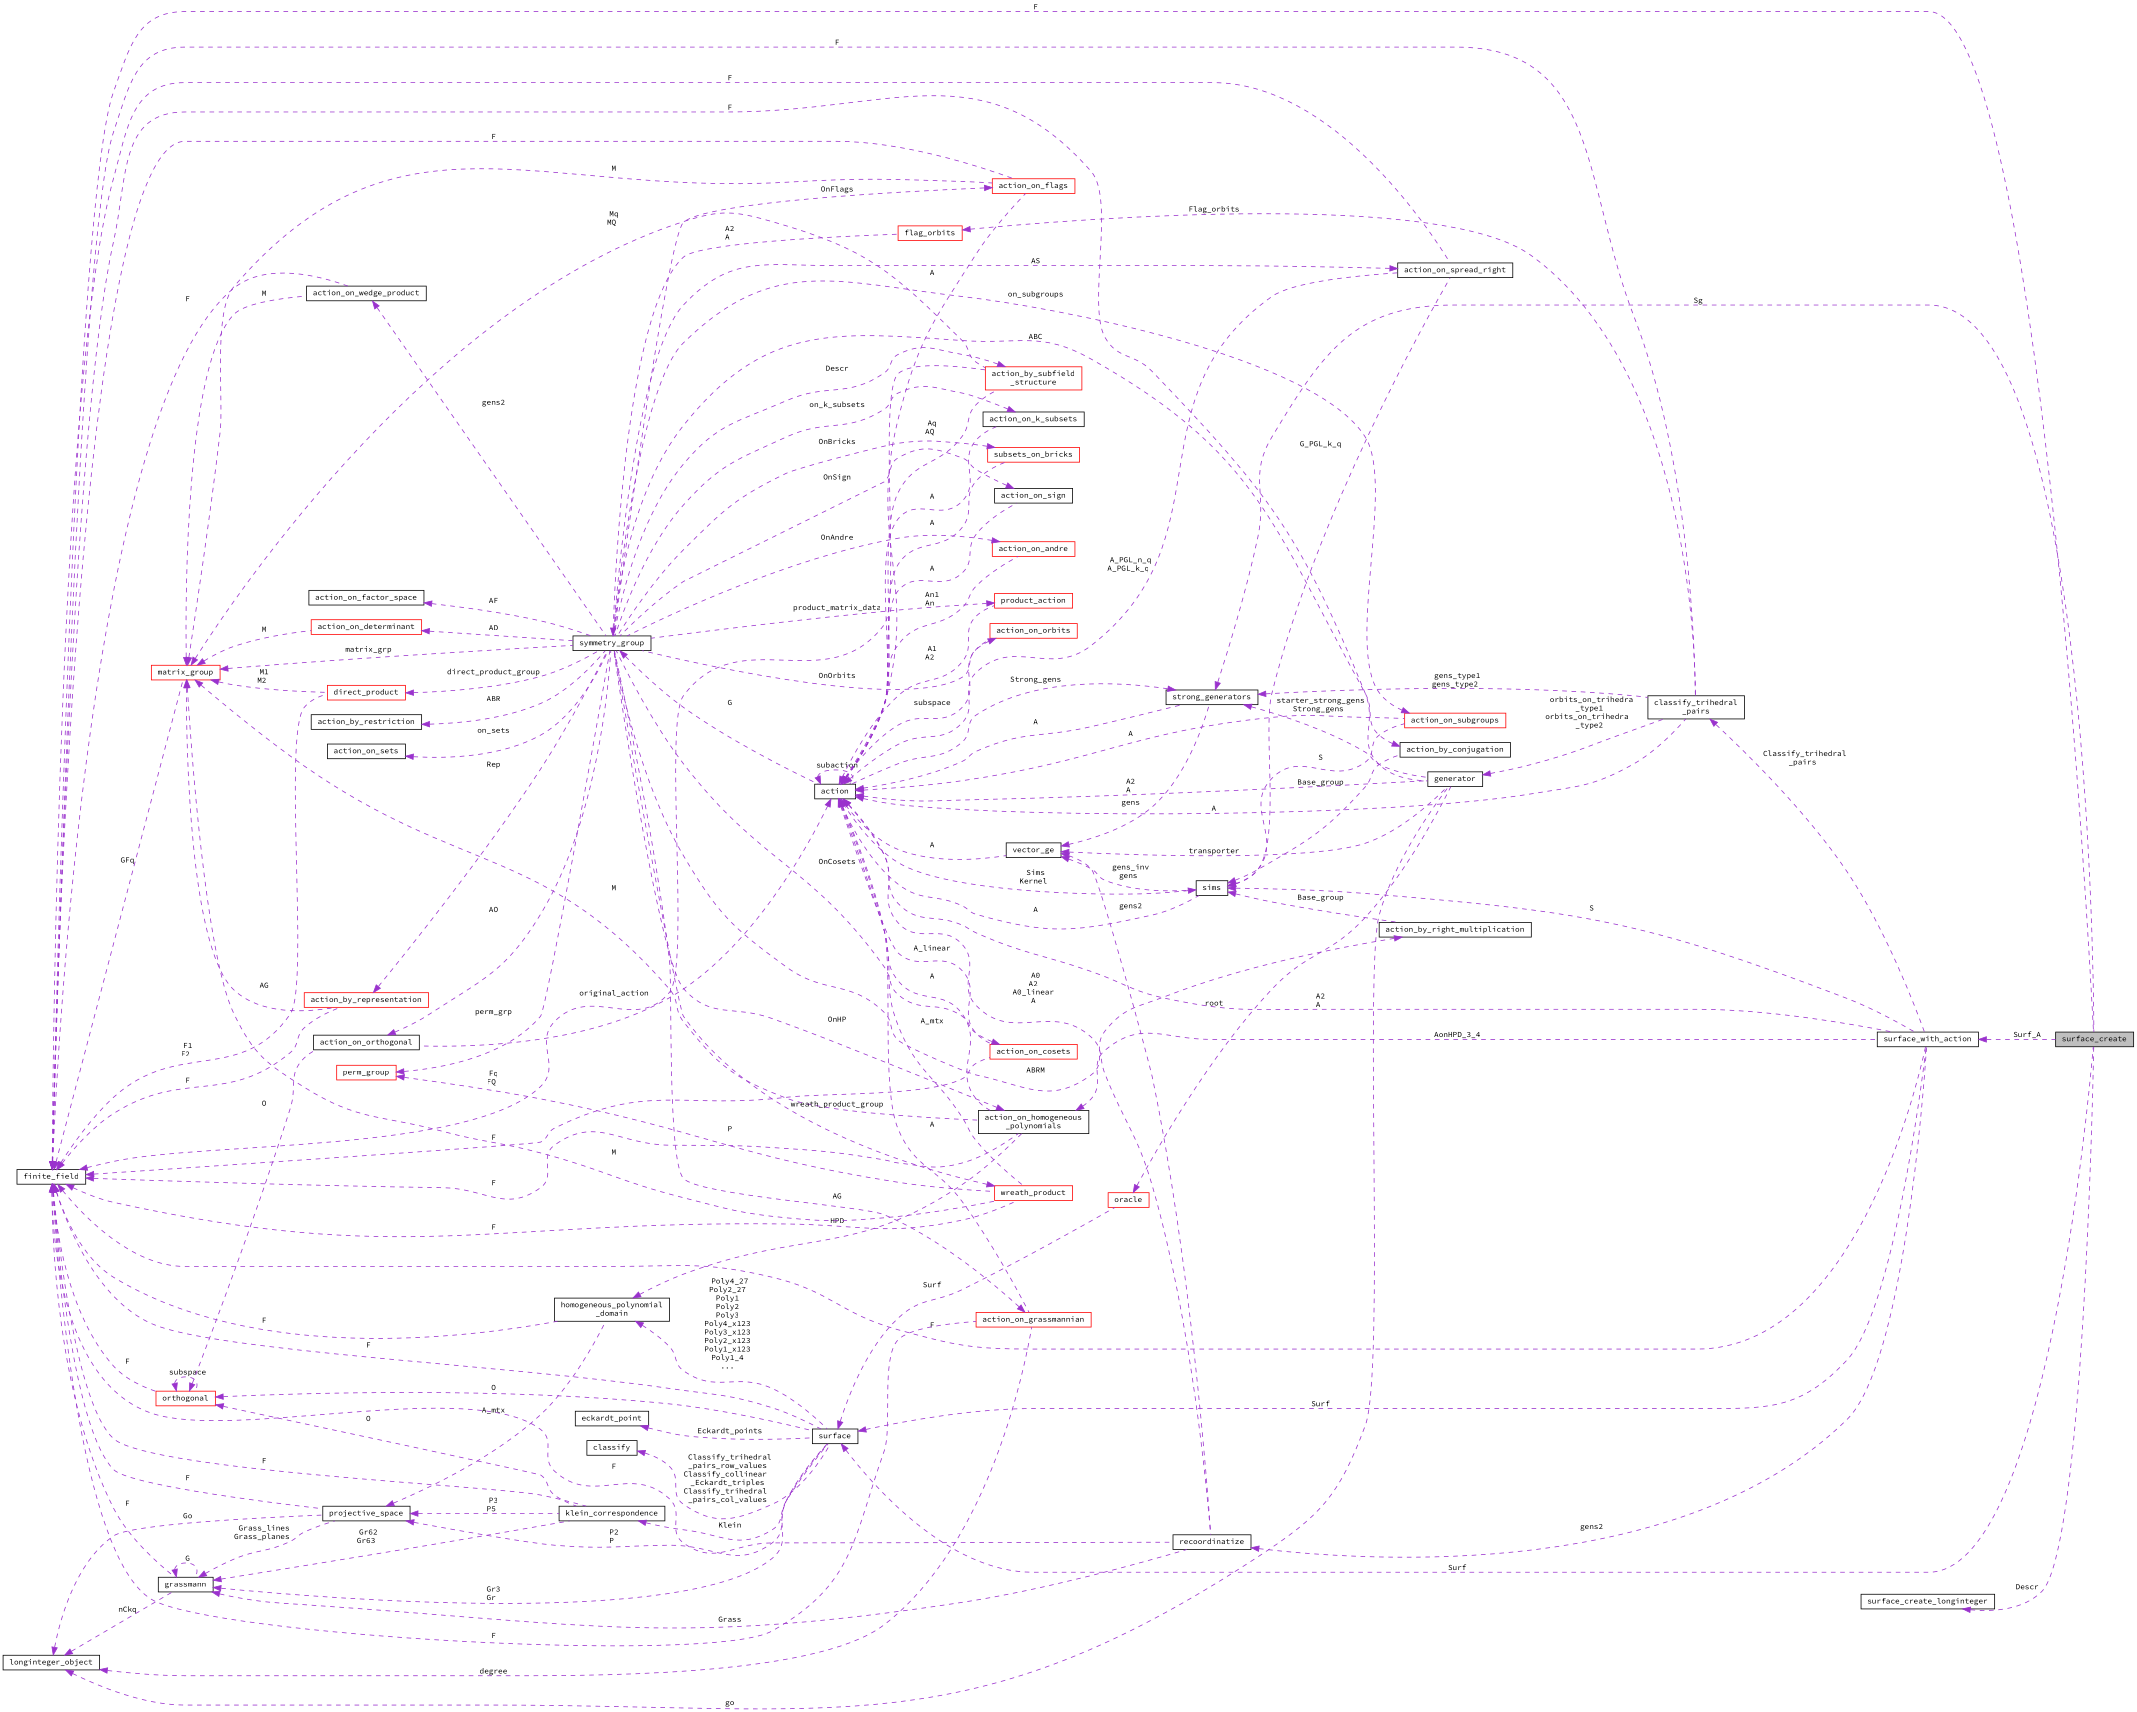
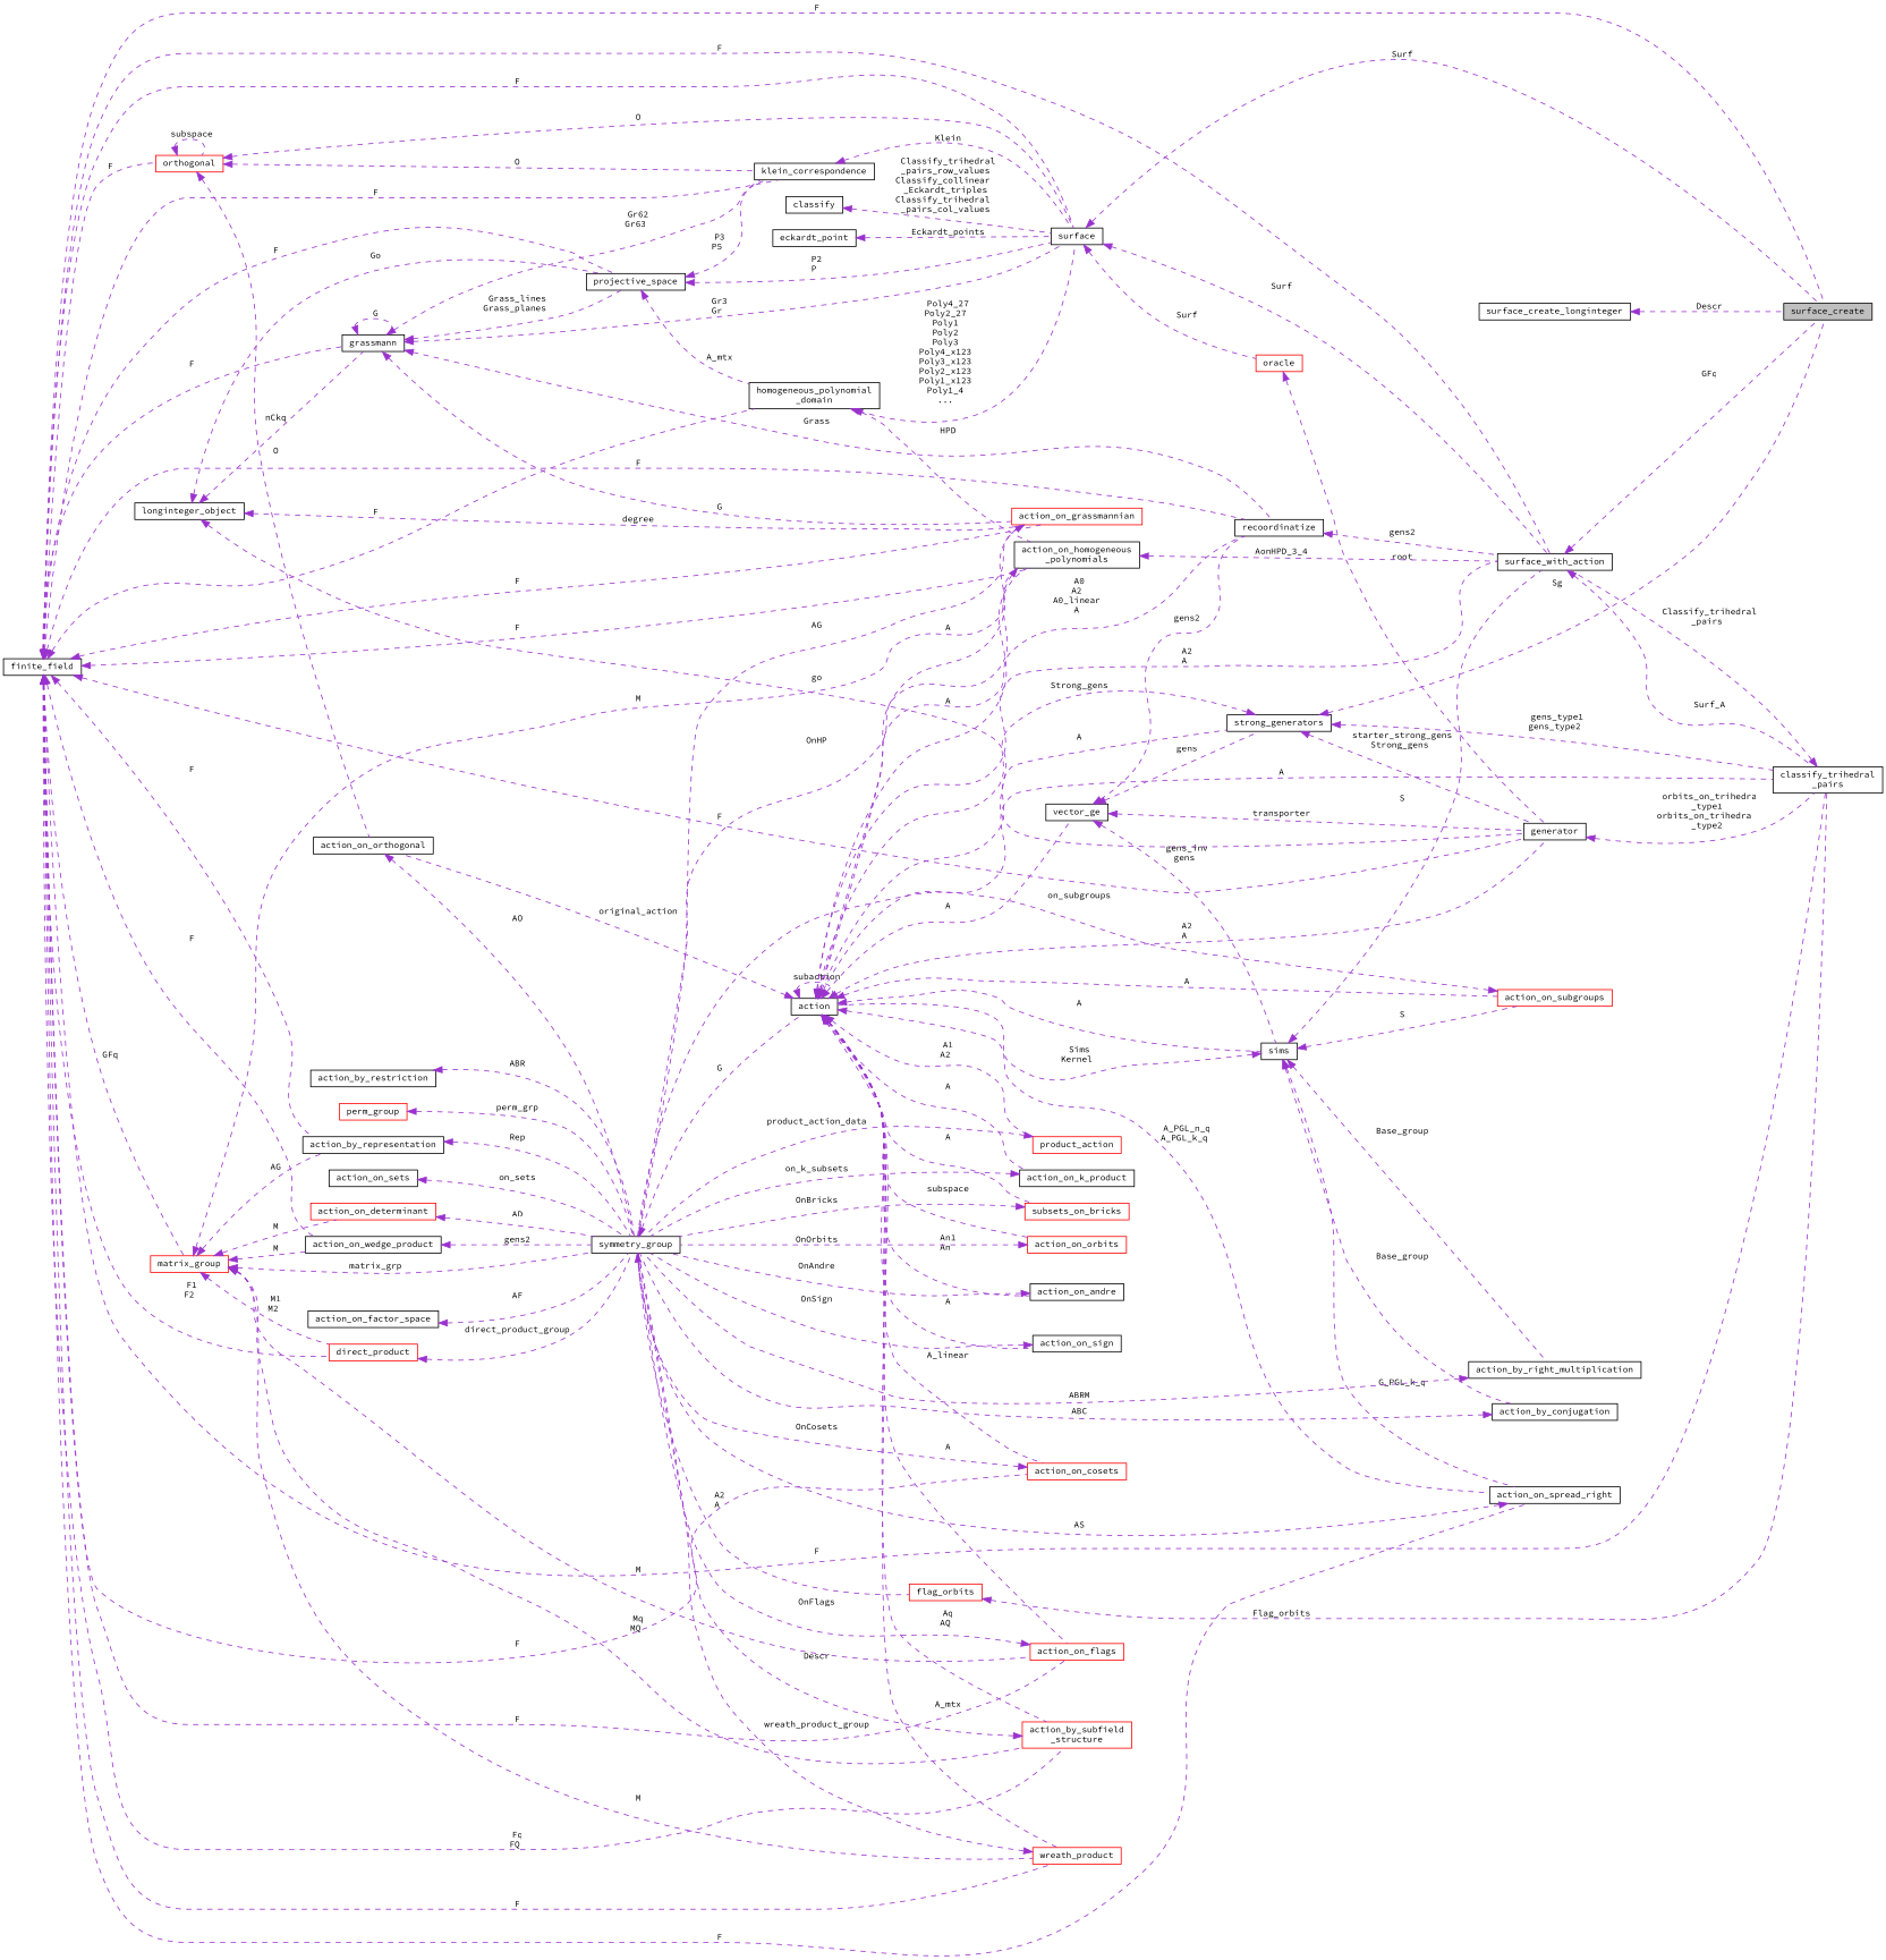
  digraph {
    fontname="Source Code Pro"
    rankdir=LR
    node [color=black fillcolor=white fontname="Source Code Pro" fontsize=10 shape=record style=filled]
    edge [color=darkorchid3 dir=back fontname="Source Code Pro" fontsize=10 labelfontname=Helvetica labelfontsize=10 style=dashed]
    n1 [fillcolor=grey75 fontcolor=black height=0.2 label=surface_create width=0.4]
    n2 [height=0.2 label=surface width=0.4]
    n3 [height=0.2 label=surface_with_action width=0.4]
    n4 [color=red height=0.2 label=oracle width=0.4]
    n5 [height=0.2 label="classify_trihedral\l_pairs" width=0.4]
    n6 [height=0.2 label=classify width=0.4]
    n7 [height=0.2 label=eckardt_point width=0.4]
    n8 [color=red height=0.2 label=orthogonal width=0.4]
    n9 [height=0.2 label=klein_correspondence width=0.4]
    n10 [height=0.2 label=action_on_orthogonal width=0.4]
    n11 [height=0.2 label=symmetry_group width=0.4]
    n12 [height=0.2 label=finite_field width=0.4]
    n13 [height=0.2 label=projective_space width=0.4]
    n14 [height=0.2 label=grassmann width=0.4]
    n15 [height=0.2 label="homogeneous_polynomial\l_domain" width=0.4]
    n16 [color=red height=0.2 label=action_on_flags width=0.4]
    n17 [color=red height=0.2 label=matrix_group width=0.4]
    n18 [height=0.2 label=action_on_wedge_product width=0.4]
    n19 [color=red height=0.2 label=action_on_cosets width=0.4]
    n20 [color=red height=0.2 label=action_on_grassmannian width=0.4]
    n21 [height=0.2 label="action_on_homogeneous\l_polynomials" width=0.4]
    n22 [color=red height=0.2 label=wreath_product width=0.4]
    n23 [color=red height=0.2 label=direct_product width=0.4]
    n24 [color=red height=0.2 label="action_by_subfield\l_structure" width=0.4]
-   n25 [color=red height=0.2 label=action_by_representation width=0.4]
+   n25 [height=0.2 label=action_by_representation width=0.4]
    n26 [height=0.2 label=action_on_spread_right width=0.4]
    n27 [height=0.2 label=generator width=0.4]
    n28 [height=0.2 label=recoordinatize width=0.4]
    n29 [color=red height=0.2 label=action_on_determinant width=0.4]
    n30 [height=0.2 label=action_on_factor_space width=0.4]
    n31 [height=0.2 label=longinteger_object width=0.4]
    n32 [height=0.2 label=strong_generators width=0.4]
    n33 [height=0.2 label=action width=0.4]
    n34 [color=red height=0.2 label=product_action width=0.4]
    n35 [color=red height=0.2 label=action_on_orbits width=0.4]
-   n36 [height=0.2 label=action_on_k_subsets width=0.4]
+   n36 [height=0.2 label=action_on_k_product width=0.4]
    n37 [color=red height=0.2 label=action_on_subgroups width=0.4]
    n38 [height=0.2 label=sims width=0.4]
    n39 [height=0.2 label=vector_ge width=0.4]
    n40 [color=red height=0.2 label=subsets_on_bricks width=0.4]
    n41 [height=0.2 label=action_on_sign width=0.4]
-   n42 [color=red height=0.2 label=action_on_andre width=0.4]
+   n42 [height=0.2 label=action_on_andre width=0.4]
    n43 [height=0.2 label=action_by_right_multiplication width=0.4]
    n44 [height=0.2 label=action_by_conjugation width=0.4]
    n45 [color=red height=0.2 label=flag_orbits width=0.4]
    n46 [height=0.2 label=action_by_restriction width=0.4]
    n47 [color=red height=0.2 label=perm_group width=0.4]
    n48 [height=0.2 label=action_on_sets width=0.4]
    n49 [height=0.2 label=surface_create_longinteger width=0.4]
    n2 -> n1 [label=" Surf"]
    n2 -> n3 [label=" Surf"]
    n2 -> n4 [label=" Surf"]
-   n3 -> n1 [label=" Surf_A"]
+   n3 -> n1 [label=" GFq"]
+   n3 -> n5 [label=" Surf_A"]
    n4 -> n27 [label=" root"]
    n5 -> n3 [label=" Classify_trihedral\l_pairs"]
    n6 -> n2 [label=" Classify_trihedral\l_pairs_row_values\nClassify_collinear\l_Eckardt_triples\nClassify_trihedral\l_pairs_col_values"]
    n7 -> n2 [label=" Eckardt_points"]
    n8 -> n2 [label=" O"]
    n8 -> n8 [label=" subspace"]
    n8 -> n9 [label=" O"]
    n8 -> n10 [label=" O"]
    n9 -> n2 [label=" Klein"]
    n10 -> n11 [label=" AO"]
    n11 -> n33 [label=" G"]
    n11 -> n45 [label=" A2\nA"]
    n12 -> n1 [label=" F"]
    n12 -> n2 [label=" F"]
    n12 -> n3 [label=" F"]
    n12 -> n5 [label=" F"]
    n12 -> n8 [label=" F"]
    n12 -> n9 [label=" F"]
    n12 -> n13 [label=" F"]
    n12 -> n14 [label=" F"]
    n12 -> n15 [label=" F"]
    n12 -> n16 [label=" F"]
    n12 -> n17 [label=" GFq"]
    n12 -> n18 [label=" F"]
    n12 -> n19 [label=" F"]
    n12 -> n20 [label=" F"]
    n12 -> n21 [label=" F"]
    n12 -> n22 [label=" F"]
    n12 -> n23 [label=" F1\nF2"]
    n12 -> n24 [label=" Fq\nFQ"]
    n12 -> n25 [label=" F"]
    n12 -> n26 [label=" F"]
    n12 -> n27 [label=" F"]
    n12 -> n28 [label=" F"]
    n13 -> n2 [label=" P2\nP"]
    n13 -> n9 [label=" P3\nP5"]
    n13 -> n15 [label=" A_mtx"]
    n14 -> n2 [label=" Gr3\nGr"]
    n14 -> n9 [label=" Gr62\nGr63"]
    n14 -> n13 [label=" Grass_lines\nGrass_planes"]
    n14 -> n14 [label=" G"]
+   n14 -> n20 [label=" G"]
    n14 -> n28 [label=" Grass"]
    n15 -> n2 [label=" Poly4_27\nPoly2_27\nPoly1\nPoly2\nPoly3\nPoly4_x123\nPoly3_x123\nPoly2_x123\nPoly1_x123\nPoly1_4\n..."]
    n15 -> n21 [label=" HPD"]
    n16 -> n11 [label=" OnFlags"]
    n17 -> n11 [label=" matrix_grp"]
    n17 -> n16 [label=" M"]
    n17 -> n18 [label=" M"]
    n17 -> n21 [label=" M"]
    n17 -> n22 [label=" M"]
    n17 -> n23 [label=" M1\nM2"]
    n17 -> n24 [label=" Mq\nMQ"]
    n17 -> n25 [label=" AG"]
    n17 -> n29 [label=" M"]
    n18 -> n11 [label=" gens2"]
    n19 -> n11 [label=" OnCosets"]
    n20 -> n11 [label=" AG"]
    n21 -> n3 [label=" AonHPD_3_4"]
    n21 -> n11 [label=" OnHP"]
    n22 -> n11 [label=" wreath_product_group"]
    n23 -> n11 [label=" direct_product_group"]
    n24 -> n11 [label=" Descr"]
    n25 -> n11 [label=" Rep"]
    n26 -> n11 [label=" AS"]
    n27 -> n5 [label=" orbits_on_trihedra\l_type1\norbits_on_trihedra\l_type2"]
    n28 -> n3 [label=" gens2"]
    n29 -> n11 [label=" AD"]
    n30 -> n11 [label=" AF"]
    n31 -> n13 [label=" Go"]
    n31 -> n14 [label=" nCkq"]
    n31 -> n20 [label=" degree"]
    n31 -> n27 [label=" go"]
    n32 -> n1 [label=" Sg"]
    n32 -> n5 [label=" gens_type1\ngens_type2"]
    n32 -> n27 [label=" starter_strong_gens\nStrong_gens"]
    n32 -> n33 [label=" Strong_gens"]
    n33 -> n3 [label=" A2\nA"]
    n33 -> n5 [label=" A"]
    n33 -> n10 [label=" original_action"]
    n33 -> n16 [label=" A"]
    n33 -> n19 [label=" A_linear"]
    n33 -> n20 [label=" A"]
    n33 -> n21 [label=" A"]
    n33 -> n22 [label=" A_mtx"]
    n33 -> n24 [label=" Aq\nAQ"]
    n33 -> n26 [label=" A_PGL_n_q\nA_PGL_k_q"]
    n33 -> n27 [label=" A2\nA"]
    n33 -> n28 [label=" A0\nA2\nA0_linear\nA"]
    n33 -> n32 [label=" A"]
    n33 -> n33 [label=" subaction"]
    n33 -> n34 [label=" A1\nA2"]
    n33 -> n35 [label=" subspace"]
    n33 -> n36 [label=" A"]
    n33 -> n37 [label=" A"]
    n33 -> n38 [label=" A"]
    n33 -> n39 [label=" A"]
    n33 -> n40 [label=" A"]
    n33 -> n41 [label=" A"]
    n33 -> n42 [label=" An1\nAn"]
-   n34 -> n11 [label=" product_matrix_data"]
+   n34 -> n11 [label=" product_action_data"]
    n35 -> n11 [label=" OnOrbits"]
    n36 -> n11 [label=" on_k_subsets"]
    n37 -> n11 [label=" on_subgroups"]
    n38 -> n3 [label=" S"]
    n38 -> n26 [label=" G_PGL_k_q"]
    n38 -> n33 [label=" Sims\nKernel"]
    n38 -> n37 [label=" S"]
    n38 -> n43 [label=" Base_group"]
    n38 -> n44 [label=" Base_group"]
    n39 -> n27 [label=" transporter"]
    n39 -> n28 [label=" gens2"]
    n39 -> n32 [label=" gens"]
    n39 -> n38 [label=" gens_inv\ngens"]
    n40 -> n11 [label=" OnBricks"]
    n41 -> n11 [label=" OnSign"]
    n42 -> n11 [label=" OnAndre"]
    n43 -> n11 [label=" ABRM"]
    n44 -> n11 [label=" ABC"]
    n45 -> n5 [label=" Flag_orbits"]
    n46 -> n11 [label=" ABR"]
    n47 -> n11 [label=" perm_grp"]
-   n47 -> n22 [label=" P"]
    n48 -> n11 [label=" on_sets"]
    n49 -> n1 [label=" Descr"]
  }
